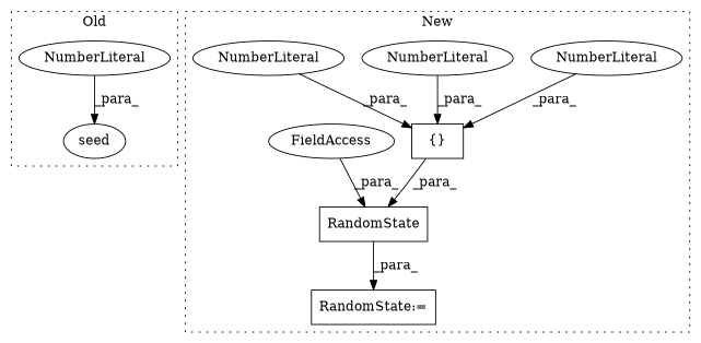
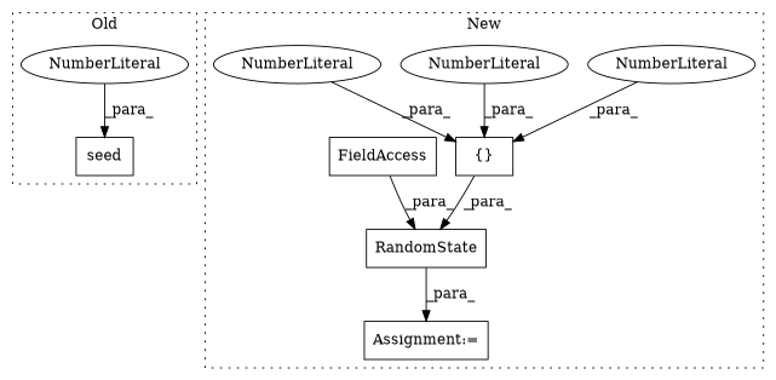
  digraph {
    node [a=34 l=4 shape=box]
-   n1 [a=32 l="5,1" label=seed s="1655,1664" shape=ellipse]
+   n1 [a=32 l="5,1" label=seed s="1655,1664"]
    n2 [label=NumberLiteral s=1660 shape=ellipse]
    n3 [a=4 l="1,1" label="{}" s="2334,2344"]
-   n4 [a=7 l=1 label="RandomState:=" s=2299]
+   n4 [a=7 l=1 label="Assignment:=" s=2299]
    n5 [l=1 label=NumberLiteral s=2340 shape=ellipse]
    n6 [label=NumberLiteral s=2335 shape=ellipse]
    n7 [l=2 label=NumberLiteral s=2342 shape=ellipse]
    n8 [a=32 l="12,1" label=RandomState s="2313,2345"]
-   n9 [a=22 l=12 label=FieldAccess s=2300 shape=ellipse]
+   n9 [a=22 l=12 label=FieldAccess s=2300]
    subgraph cluster_1 {
      label=Old
      style=dotted
      n1
      n2
    }
    subgraph cluster_2 {
      label=New
      style=dotted
      n3
      n4
      n5
      n6
      n7
      n8
      n9
    }
    n2 -> n1 [label=_para_]
    n3 -> n8 [label=_para_]
    n5 -> n3 [label=_para_]
    n6 -> n3 [label=_para_]
    n7 -> n3 [label=_para_]
    n8 -> n4 [label=_para_]
    n9 -> n8 [label=_para_]
  }
